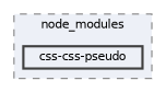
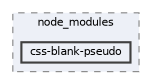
  digraph {
    compound=true
    rankdir=LR
-   n1 [color=grey25 fillcolor="#edf0f7" fontname=Helvetica fontsize=10 height=0.2 label="css-css-pseudo" shape=box style="filled,bold" width=0.4]
+   n1 [color=grey25 fillcolor="#edf0f7" fontname=Helvetica fontsize=10 height=0.2 label="css-blank-pseudo" shape=box style="filled,bold" width=0.4]
    subgraph cluster_1 {
      bgcolor="#edf0f7"
      fontname=Helvetica
      fontsize=10
      label=node_modules
      pencolor=grey50
      style="filled,dashed"
      n1
    }
  }
